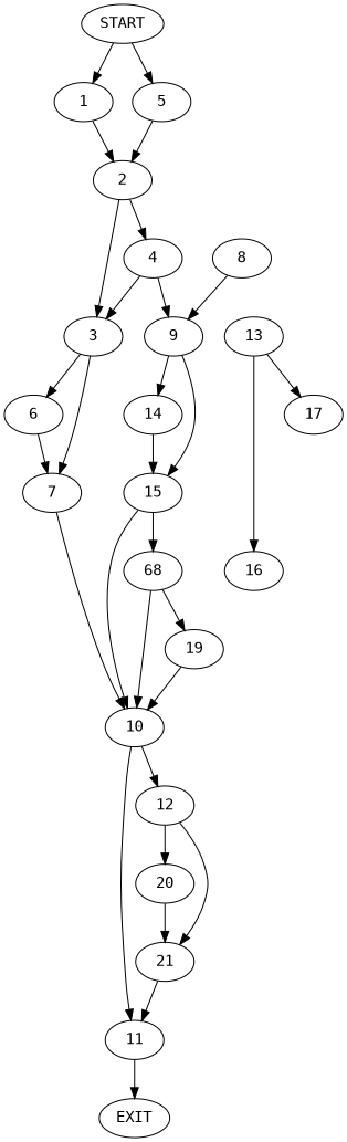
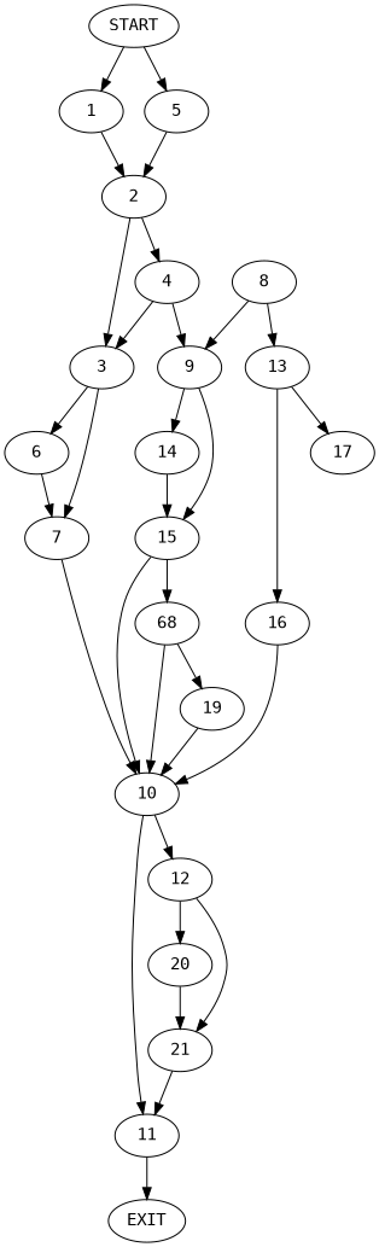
  digraph {
    fontname="DejaVu Sans Mono"
    node [fontname="DejaVu Sans Mono"]
    edge [fontname="DejaVu Sans Mono"]
    n1 [label=START]
    1
    5
    2
    n5 [label=EXIT]
    3
    4
    6
    7
    9
    10
    8
    13
    14
    15
    11
    12
    16
    17
    n20 [label=68]
    20
    21
    19
    n1 -> 1
    n1 -> 5
    1 -> 2
    5 -> 2
    2 -> 3
    2 -> 4
    3 -> 6
    3 -> 7
    4 -> 3
    4 -> 9
    6 -> 7
    7 -> 10
    9 -> 14
    9 -> 15
    10 -> 11
    10 -> 12
    8 -> 9
+   8 -> 13
    13 -> 16
    13 -> 17
    14 -> 15
    15 -> 10
    15 -> n20
    11 -> n5
    12 -> 20
    12 -> 21
+   16 -> 10
    n20 -> 10
    n20 -> 19
    20 -> 21
    21 -> 11
    19 -> 10
  }
